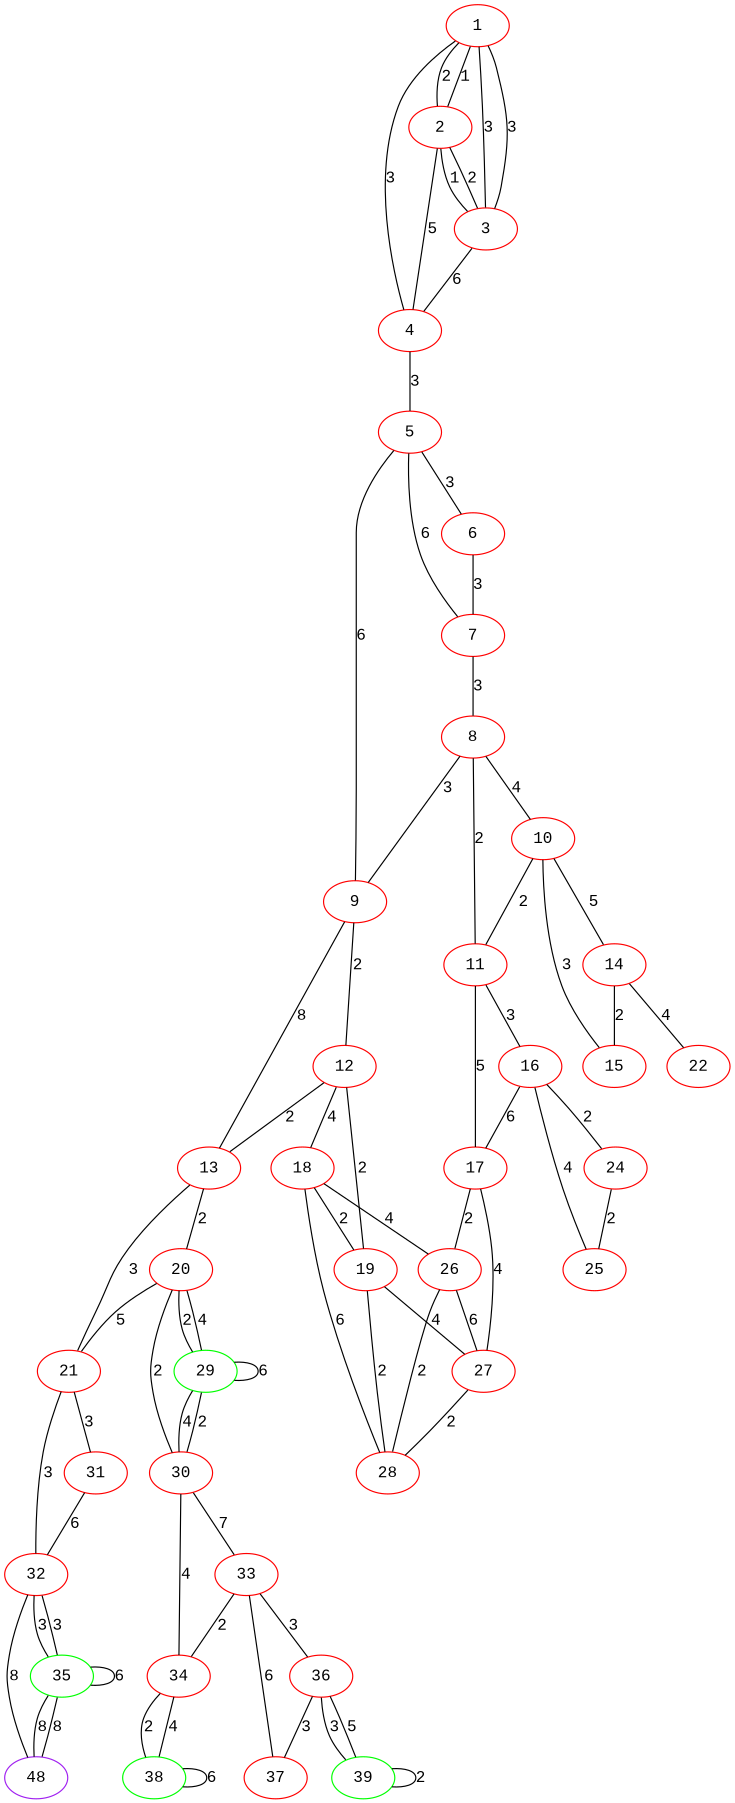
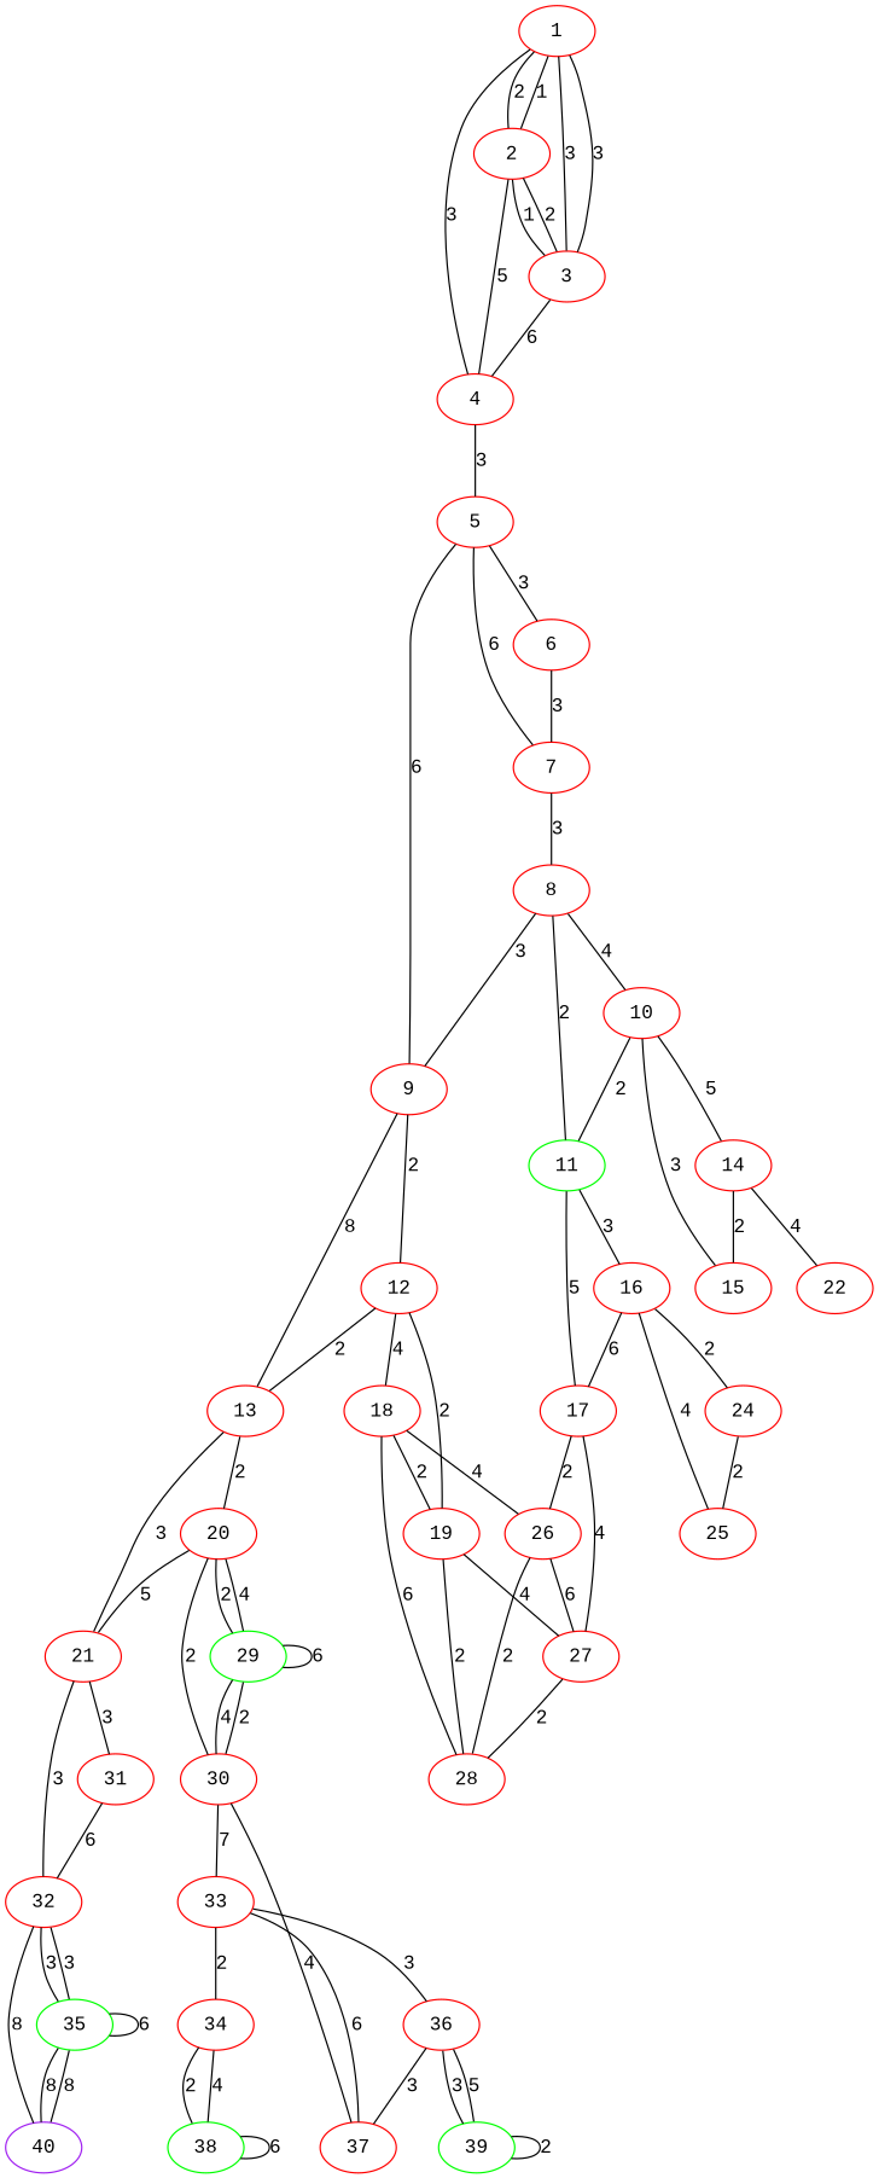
  graph {
    fontname="Liberation Mono"
    node [color=red fontname="Liberation Mono" weight=1]
    edge [fontname="Liberation Mono"]
    1
    2
    3
    4
    5
    6
    7
    9
    8
    10
-   11
+   11 [color=green]
    12
    13
    14
    15
    16
    17
    18
    19
    20
    21
    22
    24
    25
    26
    27
    28
    29 [color=green weight=2]
    30
    31
    32
    33
    34
    35 [color=green weight=2]
-   40 [color=purple weight=4 label=48]
+   40 [color=purple weight=4]
    36
    37
    38 [color=green weight=2]
    39 [color=green weight=2]
    1 -- 2 [label=2]
    1 -- 2 [label=1]
    1 -- 3 [label=3]
    1 -- 3 [label=3]
    1 -- 4 [label=3]
    2 -- 3 [label=1]
    2 -- 3 [label=2]
    2 -- 4 [label=5]
    3 -- 4 [label=6]
    4 -- 5 [label=3]
    5 -- 6 [label=3]
    5 -- 7 [label=6]
    5 -- 9 [label=6]
    6 -- 7 [label=3]
    7 -- 8 [label=3]
    9 -- 12 [label=2]
    9 -- 13 [label=8]
    8 -- 9 [label=3]
    8 -- 10 [label=4]
    8 -- 11 [label=2]
    10 -- 11 [label=2]
    10 -- 14 [label=5]
    10 -- 15 [label=3]
    11 -- 16 [label=3]
    11 -- 17 [label=5]
    12 -- 13 [label=2]
    12 -- 18 [label=4]
    12 -- 19 [label=2]
    13 -- 20 [label=2]
    13 -- 21 [label=3]
    14 -- 15 [label=2]
    14 -- 22 [label=4]
    16 -- 17 [label=6]
    16 -- 24 [label=2]
    16 -- 25 [label=4]
    17 -- 26 [label=2]
    17 -- 27 [label=4]
    18 -- 19 [label=2]
    18 -- 26 [label=4]
    18 -- 28 [label=6]
    19 -- 27 [label=4]
    19 -- 28 [label=2]
    20 -- 21 [label=5]
    20 -- 29 [label=2]
    20 -- 29 [label=4]
    20 -- 30 [label=2]
    21 -- 31 [label=3]
    21 -- 32 [label=3]
    24 -- 25 [label=2]
    26 -- 27 [label=6]
    26 -- 28 [label=2]
    27 -- 28 [label=2]
    29 -- 29 [label=6]
    29 -- 30 [label=4]
    29 -- 30 [label=2]
    30 -- 33 [label=7]
-   30 -- 34 [label=4]
+   30 -- 37 [label=4]
    31 -- 32 [label=6]
    32 -- 35 [label=3]
    32 -- 35 [label=3]
    32 -- 40 [label=8]
    33 -- 34 [label=2]
    33 -- 36 [label=3]
    33 -- 37 [label=6]
    34 -- 38 [label=2]
    34 -- 38 [label=4]
    35 -- 35 [label=6]
    35 -- 40 [label=8]
    35 -- 40 [label=8]
    36 -- 37 [label=3]
    36 -- 39 [label=3]
    36 -- 39 [label=5]
    38 -- 38 [label=6]
    39 -- 39 [label=2]
  }
